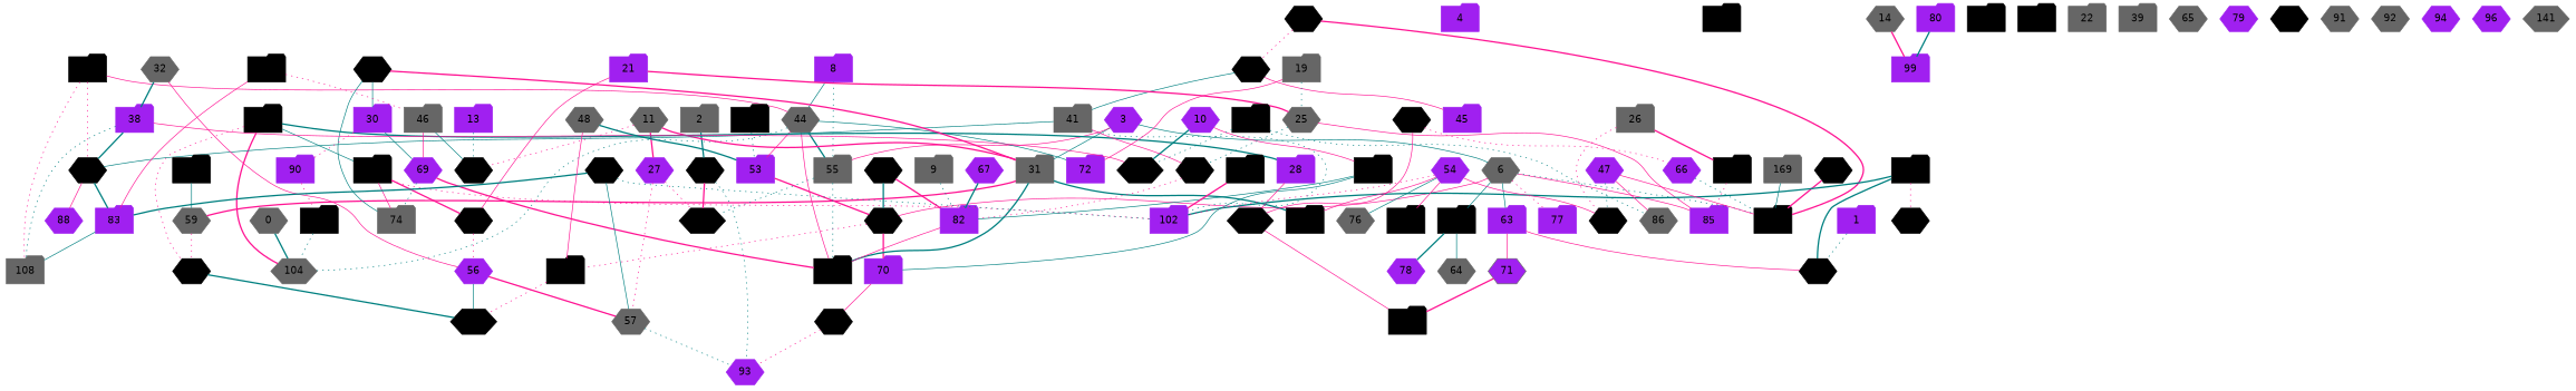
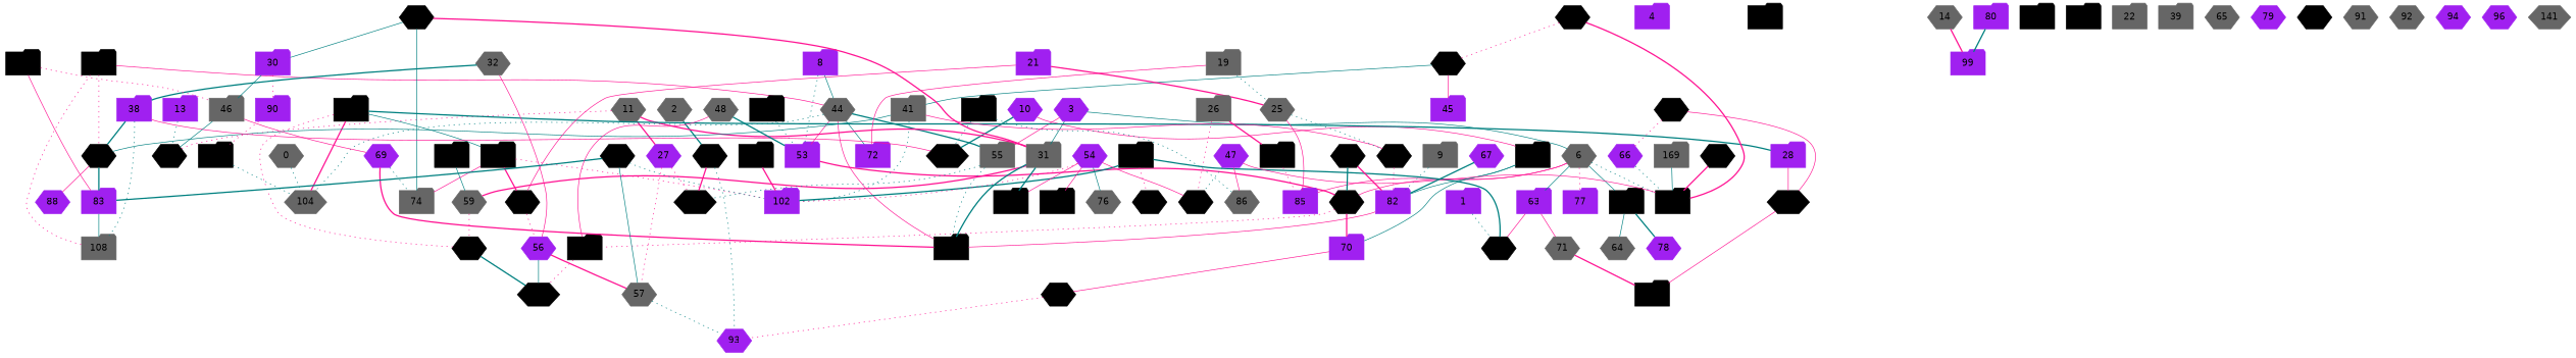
  graph {
    fontname="DejaVu Sans"
    node [color=black fontname="DejaVu Sans" shape=hexagon style=filled]
    edge [color=deeppink fontname="DejaVu Sans" style=solid]
    1 [color=purple shape=folder]
    68
    53 [color=purple shape=folder]
    61
-   2 [color=gray40 shape=folder]
+   2 [color=gray40]
    49
    112
    93 [color=purple]
    3 [color=purple]
    6 [color=gray40]
    31 [color=gray40 shape=folder]
    55 [color=gray40 shape=folder]
    51 [shape=folder]
    63 [color=purple shape=folder]
    77 [color=purple shape=folder]
    85 [color=purple shape=folder]
    110 [shape=folder]
    59 [color=gray40]
    75 [shape=folder]
    101 [shape=folder]
    4 [color=purple shape=folder]
    n22 [color=gray40 label=0]
    104 [color=gray40]
    78 [color=purple]
    64 [color=gray40]
    70 [color=purple shape=folder]
    107 [shape=folder]
-   71 [color=gray40 fillcolor=purple]
+   71 [color=gray40]
    7 [shape=folder]
    8 [color=purple shape=folder]
    44 [color=gray40]
    72 [color=purple shape=folder]
    9 [color=gray40 shape=folder]
    82 [color=purple shape=folder]
    10 [color=purple]
    40 [shape=folder]
    106
    11 [color=gray40]
    27 [color=purple]
    95
    57 [color=gray40]
    12 [shape=folder]
    18 [shape=folder]
    28 [color=purple shape=folder]
    73
    35
    74 [color=gray40 shape=folder]
    102 [color=purple shape=folder]
    100
    113
    13 [color=purple shape=folder]
    14 [color=gray40]
    99 [color=purple shape=folder]
    15
    37
    41 [color=gray40 shape=folder]
    45 [color=purple shape=folder]
    16 [shape=folder]
    17 [shape=folder]
    56 [color=purple]
    19 [color=gray40 shape=folder]
    25 [color=gray40]
    52
    20 [shape=folder]
    62
    108 [color=gray40 shape=folder]
    83 [color=purple shape=folder]
    88 [color=purple]
    21 [color=purple shape=folder]
    22 [color=gray40 shape=folder]
    23 [shape=folder]
    24 [shape=folder]
    26 [color=gray40 shape=folder]
    36 [shape=folder]
    98
    105 [shape=folder]
    29
    30 [color=purple shape=folder]
    69 [color=purple]
    90 [color=purple shape=folder]
    103 [shape=folder]
    32 [color=gray40]
    38 [color=purple shape=folder]
    33 [shape=folder]
    46 [color=gray40 shape=folder]
    34
    39 [color=gray40 shape=folder]
    81
    42
    43 [shape=folder]
    97
    47 [color=purple]
    86 [color=gray40]
    48 [color=gray40]
    50
    54 [color=purple]
    76 [color=gray40]
    84 [shape=folder]
    58 [shape=folder]
    60
    66 [color=purple]
    65 [color=gray40]
    67 [color=purple]
    79 [color=purple]
    80 [color=purple shape=folder]
    87 [shape=folder]
    89
    91 [color=gray40]
    92 [color=gray40]
    94 [color=purple]
    96 [color=purple]
    n112 [color=gray40 label=169 shape=folder]
    n113 [color=gray40 label=141]
    1 -- 68 [color=teal style=dotted]
    53 -- 61 [style=bold]
    61 -- 70 [style=bold]
    61 -- 107 [style=dotted]
    2 -- 49 [color=teal style=bold]
    49 -- 112 [style=bold]
    49 -- 93 [color=teal style=dotted]
    3 -- 6 [color=teal]
    3 -- 31 [color=teal]
    3 -- 55
    6 -- 61
    6 -- 51 [color=teal]
    6 -- 63 [color=teal]
    6 -- 77 [style=dotted]
    6 -- 85
    6 -- 110 [color=teal style=dotted]
    31 -- 59 [style=bold]
    31 -- 75 [color=teal style=bold]
    31 -- 101 [color=teal style=bold]
    55 -- 112 [color=teal style=dotted]
    55 -- 101 [color=teal style=dotted]
    51 -- 78 [color=teal style=bold]
    51 -- 64 [color=teal]
    63 -- 68
    63 -- 71
    59 -- 73 [style=dotted]
-   n22 -- 104 [color=teal style=bold]
+   n22 -- 104 [color=teal style=dotted]
    70 -- 81
    107 -- 113 [style=dotted]
    71 -- 105 [style=bold]
-   8 -- 55 [color=teal style=dotted]
+   8 -- 53 [color=teal style=dotted]
    8 -- 44 [color=teal]
    44 -- 53
    44 -- 55 [color=teal style=bold]
    44 -- 101
    44 -- 104 [color=teal style=dotted]
    44 -- 72 [color=teal]
    9 -- 82 [color=teal style=dotted]
    82 -- 101
    10 -- 40
    10 -- 106 [color=teal style=bold]
    40 -- 70 [color=teal]
    40 -- 82 [color=teal]
    11 -- 31 [style=bold]
    11 -- 27 [style=bold]
    11 -- 95 [style=dotted]
    27 -- 112 [style=dotted]
    27 -- 57 [style=dotted]
    57 -- 93 [color=teal style=dotted]
    12 -- 104 [style=bold]
    12 -- 18 [color=teal]
    12 -- 28 [color=teal style=bold]
    12 -- 73 [style=dotted]
    18 -- 35 [style=bold]
    18 -- 74
    18 -- 102 [style=dotted]
    28 -- 100
    73 -- 113 [color=teal style=bold]
    35 -- 56 [style=dotted]
    100 -- 105
    13 -- 95 [color=teal style=dotted]
    14 -- 99 [style=bold]
    15 -- 110 [style=bold]
    15 -- 37 [style=dotted]
    37 -- 41 [color=teal]
    37 -- 45
    41 -- 102 [color=teal style=dotted]
    41 -- 52
    41 -- 62 [color=teal]
    56 -- 57 [style=bold]
    56 -- 113 [color=teal]
    19 -- 72
    19 -- 25 [color=teal style=dotted]
    25 -- 85
    25 -- 52 [color=teal style=dotted]
    52 -- 82 [style=dotted]
    20 -- 44
    20 -- 62 [style=dotted]
    20 -- 108 [style=dotted]
    62 -- 83 [color=teal style=bold]
    62 -- 88
    83 -- 108 [color=teal]
    21 -- 35
    21 -- 25 [style=bold]
    23 -- 53 [color=teal style=dotted]
    24 -- 59 [color=teal]
    26 -- 36 [style=bold]
    26 -- 98 [style=dotted]
    36 -- 85 [style=dotted]
    29 -- 31 [style=bold]
    29 -- 74 [color=teal]
    29 -- 30 [color=teal]
-   30 -- 69 [color=teal]
+   30 -- 46 [color=teal]
    30 -- 90 [style=dotted]
    69 -- 101 [style=bold]
    69 -- 74 [color=teal style=dotted]
    90 -- 103 [style=dotted]
    103 -- 104 [color=teal style=dotted]
    32 -- 56
    32 -- 38 [color=teal style=bold]
    38 -- 106
    38 -- 62 [color=teal style=bold]
    38 -- 108 [color=teal style=dotted]
    33 -- 83
    33 -- 46 [style=dotted]
    46 -- 95 [color=teal]
    46 -- 69
    34 -- 110 [style=bold]
    81 -- 93 [style=dotted]
    42 -- 57 [color=teal]
    42 -- 102 [color=teal style=dotted]
    42 -- 83 [color=teal style=bold]
    43 -- 68 [color=teal style=bold]
    43 -- 102 [color=teal style=bold]
    43 -- 97 [style=dotted]
    47 -- 110
    47 -- 98 [color=teal style=dotted]
    47 -- 86
    48 -- 53 [color=teal style=bold]
    48 -- 107
    50 -- 61 [color=teal style=bold]
    50 -- 82 [style=bold]
    54 -- 75
    54 -- 102 [style=dotted]
    54 -- 98
    54 -- 76 [color=teal]
    54 -- 84
    58 -- 106 [color=teal style=dotted]
    58 -- 86 [color=teal style=dotted]
    60 -- 100
    60 -- 66 [style=dotted]
    66 -- 110 [color=teal style=dotted]
    67 -- 82 [color=teal style=bold]
    80 -- 99 [color=teal style=bold]
    87 -- 102 [style=bold]
    n112 -- 110 [color=teal]
  }
